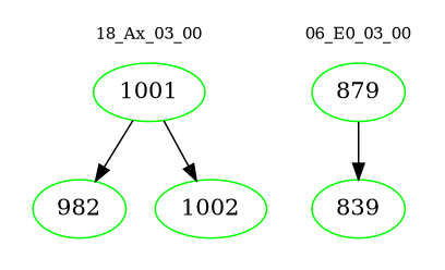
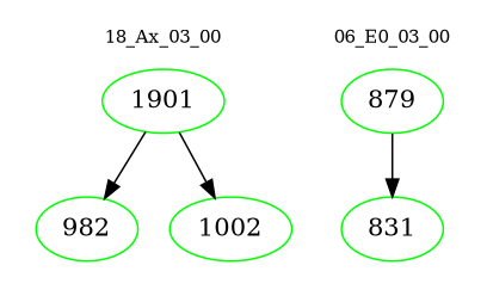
  digraph {
    node [color=green]
    edge [color=black]
-   n1 [label=1001]
+   n1 [label=1901]
    n2 [label=982]
    n3 [label=1002]
    n4 [label=879]
-   n5 [label=839]
+   n5 [label=831]
    subgraph cluster_1 {
      color=white
      fontsize=10
      label="18_Ax_03_00"
      n1
      n2
      n3
    }
    subgraph cluster_2 {
      color=white
      fontsize=10
      label="06_E0_03_00"
      n4
      n5
    }
    n1 -> n2
    n1 -> n3
    n4 -> n5
  }
